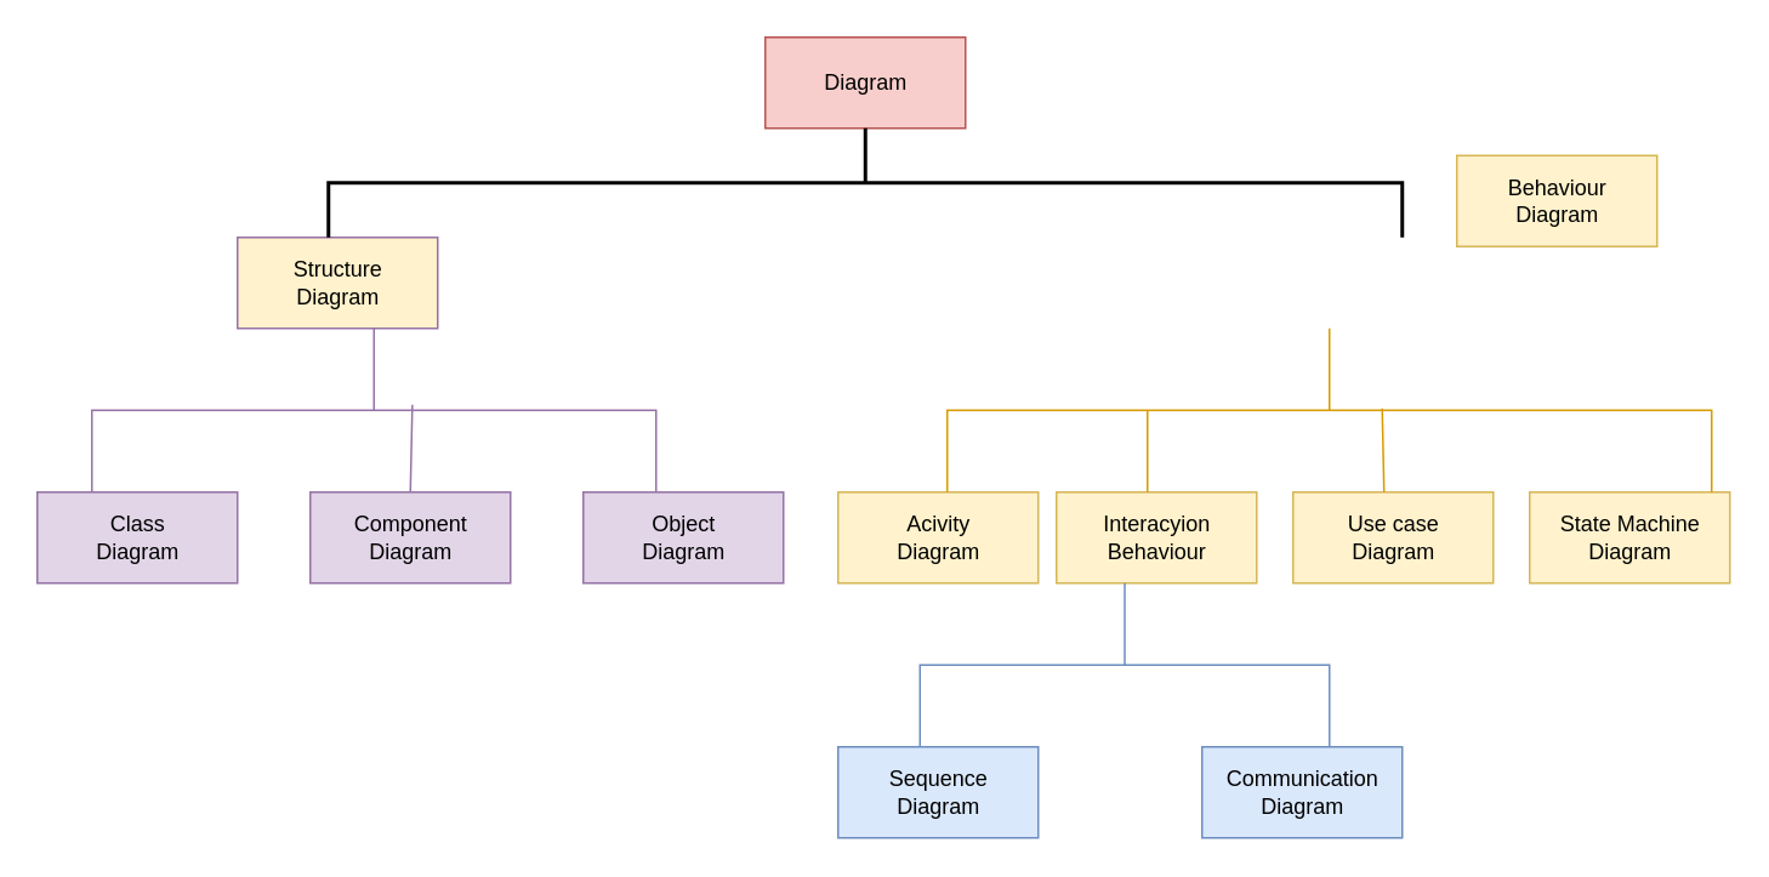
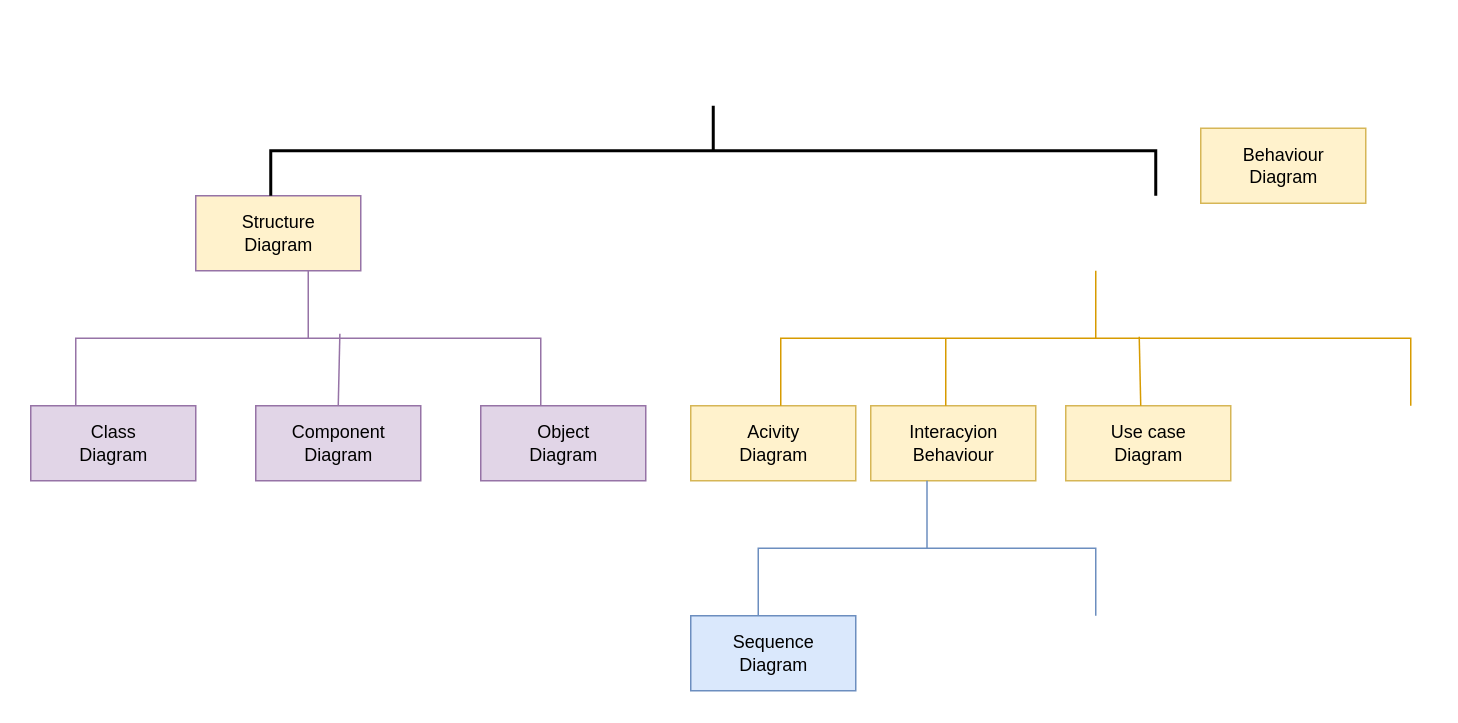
  <mxCell id="0" />
  <mxCell id="1" parent="0" />
- <mxCell id="2" value="Diagram" style="fontFamily=Helvetica;html=1;fillColor=#f8cecc;strokeColor=#b85450;" parent="1" vertex="1"><mxGeometry x="420" y="20" width="110" height="50" as="geometry" /></mxCell>
  <mxCell id="3" value="Structure&lt;br&gt;Diagram" style="html=1;fillColor=#fff2cc;strokeColor=#9673a6;" parent="1" vertex="1"><mxGeometry x="130" y="130" width="110" height="50" as="geometry" /></mxCell>
  <mxCell id="4" value="Behaviour&lt;br&gt;Diagram" style="html=1;fillColor=#fff2cc;strokeColor=#d6b656;" parent="1" vertex="1"><mxGeometry x="800" y="85" width="110" height="50" as="geometry" /></mxCell>
  <mxCell id="5" value="" style="strokeWidth=2;html=1;shape=mxgraph.flowchart.annotation_2;align=left;labelPosition=right;pointerEvents=1;direction=south;" parent="1" vertex="1"><mxGeometry x="180" y="70" width="590" height="60" as="geometry" /></mxCell>
  <mxCell id="6" value="Class&lt;br&gt;Diagram" style="html=1;fillColor=#e1d5e7;strokeColor=#9673a6;" parent="1" vertex="1"><mxGeometry x="20" y="270" width="110" height="50" as="geometry" /></mxCell>
  <mxCell id="7" value="Object&lt;br&gt;Diagram" style="html=1;fillColor=#e1d5e7;strokeColor=#9673a6;" parent="1" vertex="1"><mxGeometry x="320" y="270" width="110" height="50" as="geometry" /></mxCell>
  <mxCell id="8" value="Component&lt;br&gt;Diagram" style="html=1;fillColor=#e1d5e7;strokeColor=#9673a6;" parent="1" vertex="1"><mxGeometry x="170" y="270" width="110" height="50" as="geometry" /></mxCell>
  <mxCell id="9" value="" style="html=1;shape=mxgraph.flowchart.annotation_2;align=left;labelPosition=right;direction=south;fillColor=#e1d5e7;strokeColor=#9673a6;" parent="1" vertex="1"><mxGeometry x="50" y="180" width="310" height="90" as="geometry" /></mxCell>
  <mxCell id="10" value="" style="endArrow=none;html=1;exitX=0.5;exitY=0;exitDx=0;exitDy=0;entryX=0.467;entryY=0.432;entryDx=0;entryDy=0;entryPerimeter=0;fillColor=#e1d5e7;strokeColor=#9673a6;" parent="1" source="8" target="9" edge="1"><mxGeometry width="50" height="50" relative="1" as="geometry"><mxPoint x="460" y="220" as="sourcePoint" /><mxPoint x="225" y="229" as="targetPoint" /></mxGeometry></mxCell>
- <mxCell id="11" value="State Machine&lt;br&gt;Diagram" style="html=1;fillColor=#fff2cc;strokeColor=#d6b656;" parent="1" vertex="1"><mxGeometry x="840" y="270" width="110" height="50" as="geometry" /></mxCell>
  <mxCell id="12" value="Use case&lt;br&gt;Diagram" style="html=1;fillColor=#fff2cc;strokeColor=#d6b656;" parent="1" vertex="1"><mxGeometry x="710" y="270" width="110" height="50" as="geometry" /></mxCell>
  <mxCell id="13" value="Interacyion&lt;br&gt;Behaviour" style="html=1;fillColor=#fff2cc;strokeColor=#d6b656;" parent="1" vertex="1"><mxGeometry x="580" y="270" width="110" height="50" as="geometry" /></mxCell>
  <mxCell id="14" value="Acivity&lt;br&gt;Diagram" style="html=1;fillColor=#fff2cc;strokeColor=#d6b656;" parent="1" vertex="1"><mxGeometry x="460" y="270" width="110" height="50" as="geometry" /></mxCell>
  <mxCell id="15" value="" style="html=1;shape=mxgraph.flowchart.annotation_2;align=left;labelPosition=right;direction=south;fillColor=#ffe6cc;strokeColor=#d79b00;" parent="1" vertex="1"><mxGeometry x="520" y="180" width="420" height="90" as="geometry" /></mxCell>
  <mxCell id="16" value="" style="endArrow=none;html=1;entryX=0.489;entryY=0.431;entryDx=0;entryDy=0;entryPerimeter=0;fillColor=#ffe6cc;strokeColor=#d79b00;" parent="1" target="15" edge="1"><mxGeometry width="50" height="50" relative="1" as="geometry"><mxPoint x="760" y="270" as="sourcePoint" /><mxPoint x="810" y="220" as="targetPoint" /></mxGeometry></mxCell>
  <mxCell id="17" value="" style="endArrow=none;html=1;fillColor=#ffe6cc;strokeColor=#d79b00;" parent="1" edge="1"><mxGeometry width="50" height="50" relative="1" as="geometry"><mxPoint x="630" y="270" as="sourcePoint" /><mxPoint x="630" y="225" as="targetPoint" /></mxGeometry></mxCell>
- <mxCell id="18" value="Communication&lt;br&gt;Diagram" style="html=1;fillColor=#dae8fc;strokeColor=#6c8ebf;" parent="1" vertex="1"><mxGeometry x="660" y="410" width="110" height="50" as="geometry" /></mxCell>
  <mxCell id="19" value="Sequence&lt;br&gt;Diagram" style="html=1;fillColor=#dae8fc;strokeColor=#6c8ebf;" parent="1" vertex="1"><mxGeometry x="460" y="410" width="110" height="50" as="geometry" /></mxCell>
  <mxCell id="20" value="" style="html=1;shape=mxgraph.flowchart.annotation_2;align=left;labelPosition=right;direction=south;fillColor=#dae8fc;strokeColor=#6c8ebf;" parent="1" vertex="1"><mxGeometry x="505" y="320" width="225" height="90" as="geometry" /></mxCell>
